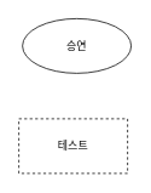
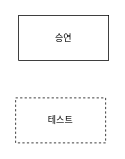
  <mxCell id="0" />
  <mxCell id="1" parent="0" />
  <mxCell id="2" value="테스트" style="rounded=0;whiteSpace=wrap;html=1;dashed=1;" parent="1" vertex="1"><mxGeometry x="20" y="130" width="120" height="60" as="geometry" /></mxCell>
- <mxCell id="3" value="승연" style="ellipse;whiteSpace=wrap;html=1;" parent="1" vertex="1"><mxGeometry x="24" y="20" width="120" height="60" as="geometry" /></mxCell>
+ <mxCell id="3" value="승연" style="rounded=0;whiteSpace=wrap;html=1;" parent="1" vertex="1"><mxGeometry x="24" y="20" width="120" height="60" as="geometry" /></mxCell>
